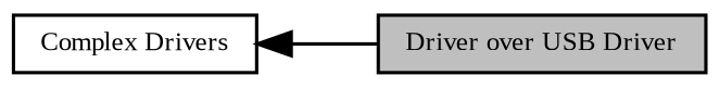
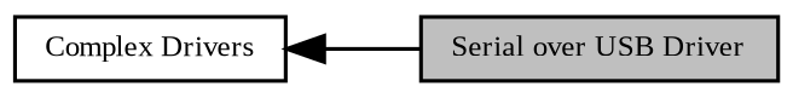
  digraph {
    rankdir=LR
    fontname="Liberation Serif"
    node [color=black fontname="Liberation Serif" fontsize=8 shape=record]
-   n1 [fillcolor=grey75 fontcolor=black height=0.2 label="Driver over USB Driver" style=filled width=0.4]
+   n1 [fillcolor=grey75 fontcolor=black height=0.2 label="Serial over USB Driver" style=filled width=0.4]
    n2 [height=0.2 label="Complex Drivers" width=0.4]
    n2 -> n1 [dir=back fontname="Liberation Serif" fontsize=8 labelfontname=Helvetica labelfontsize=8 shape=plaintext style=solid]
  }
